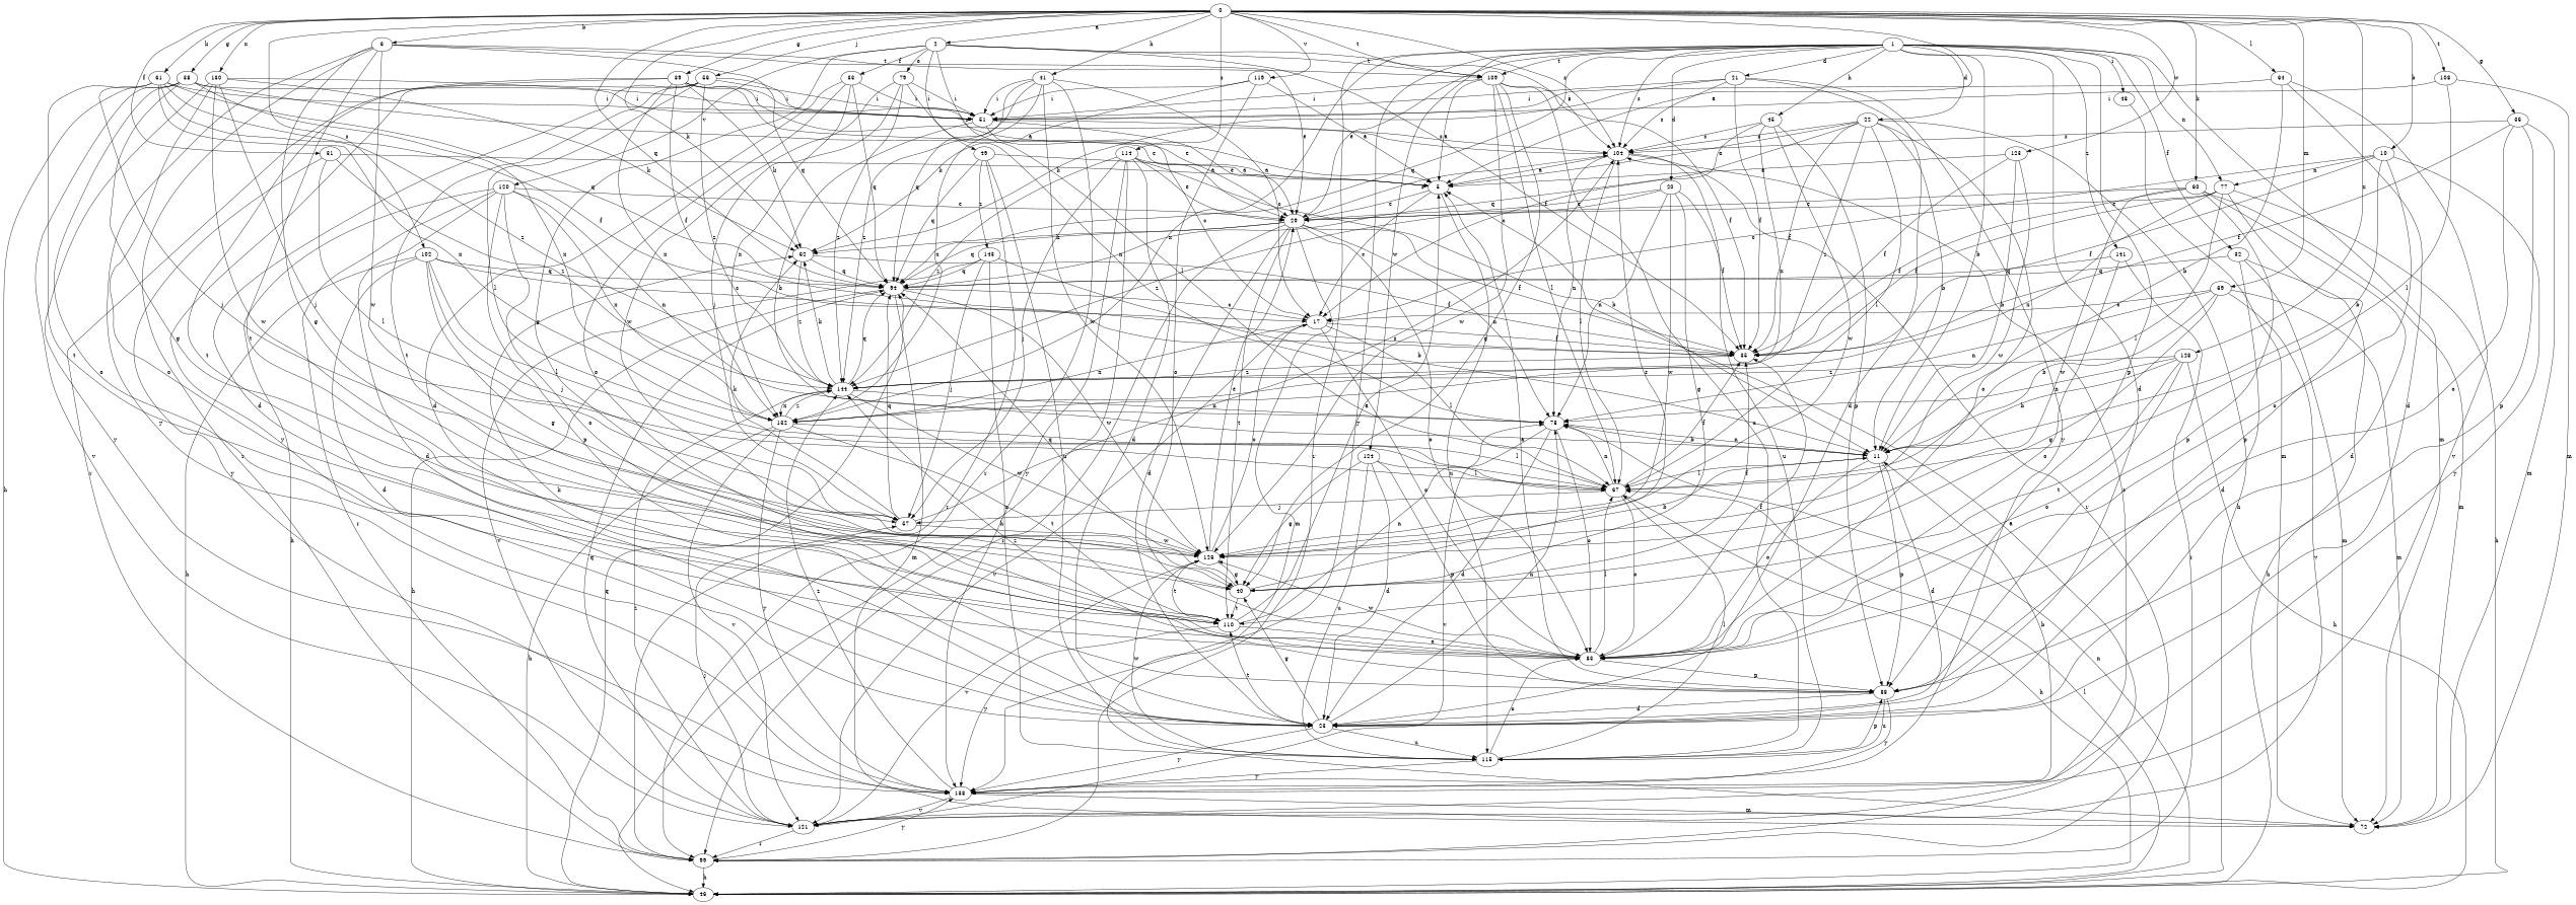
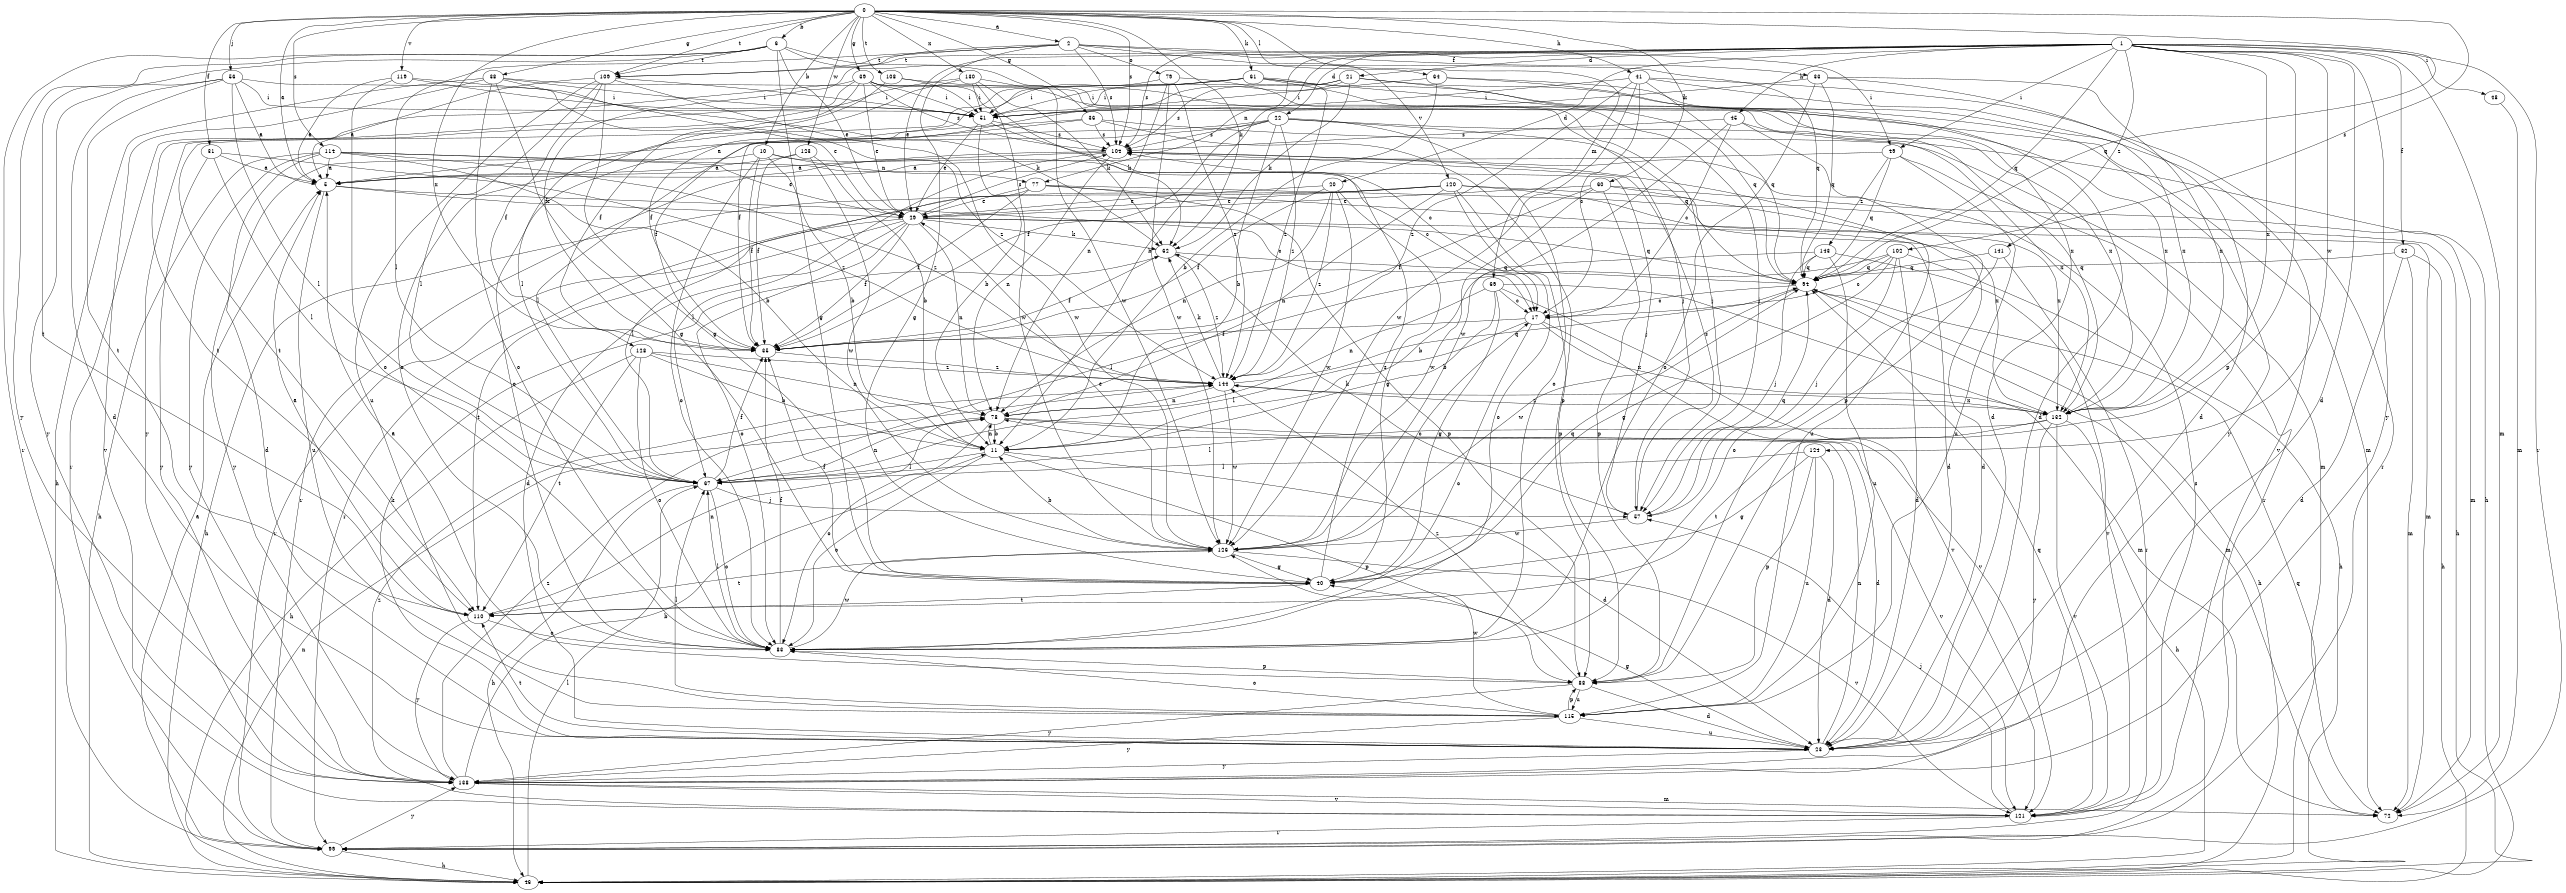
  strict digraph {
    0
    2
    5
    6
    10
    31
    36
    38
    39
    41
    56
    60
    61
    62
    64
    69
    94
    102
    104
    108
    109
    114
    119
    123
    128
    130
    49
    33
    35
    40
    67
    79
    120
    29
    17
    115
    99
    138
    110
    126
    11
    77
    83
    144
    72
    88
    132
    121
    51
    46
    23
    57
    78
    1
    20
    21
    22
    32
    45
    48
    124
    141
    143
    0 -> 2 [label=a]
    0 -> 5 [label=a]
    0 -> 6 [label=b]
    0 -> 10 [label=b]
    0 -> 31 [label=f]
    0 -> 36 [label=g]
    0 -> 38 [label=g]
    0 -> 39 [label=g]
    0 -> 41 [label=h]
    0 -> 56 [label=j]
    0 -> 60 [label=k]
    0 -> 61 [label=k]
    0 -> 62 [label=k]
    0 -> 64 [label=l]
    0 -> 69 [label=m]
    0 -> 94 [label=q]
    0 -> 102 [label=s]
    0 -> 104 [label=s]
    0 -> 108 [label=t]
    0 -> 109 [label=t]
    0 -> 114 [label=s]
    0 -> 119 [label=v]
    0 -> 123 [label=w]
    0 -> 128 [label=x]
    0 -> 130 [label=x]
    2 -> 104 [label=s]
    2 -> 109 [label=t]
    2 -> 49 [label=i]
    2 -> 33 [label=f]
    2 -> 35 [label=f]
    2 -> 40 [label=g]
    2 -> 67 [label=l]
    2 -> 79 [label=o]
    2 -> 120 [label=v]
    5 -> 29 [label=e]
    5 -> 17 [label=c]
    5 -> 115 [label=u]
    6 -> 94 [label=q]
    6 -> 109 [label=t]
    6 -> 40 [label=g]
    6 -> 29 [label=e]
    6 -> 99 [label=r]
    6 -> 138 [label=y]
    6 -> 110 [label=t]
    6 -> 126 [label=w]
    10 -> 35 [label=f]
    10 -> 17 [label=c]
    10 -> 138 [label=y]
    10 -> 11 [label=b]
    10 -> 77 [label=n]
    10 -> 83 [label=o]
    31 -> 5 [label=a]
    31 -> 67 [label=l]
    31 -> 138 [label=y]
    31 -> 144 [label=z]
    36 -> 104 [label=s]
    36 -> 35 [label=f]
    36 -> 83 [label=o]
    36 -> 72 [label=m]
    36 -> 88 [label=p]
    38 -> 40 [label=g]
    38 -> 29 [label=e]
    38 -> 83 [label=o]
    38 -> 132 [label=x]
    38 -> 121 [label=v]
    38 -> 51 [label=i]
    38 -> 46 [label=h]
    39 -> 62 [label=k]
    39 -> 104 [label=s]
    39 -> 35 [label=f]
    39 -> 29 [label=e]
    39 -> 99 [label=r]
    39 -> 110 [label=t]
    39 -> 132 [label=x]
    39 -> 51 [label=i]
    41 -> 94 [label=q]
    41 -> 17 [label=c]
    41 -> 99 [label=r]
    41 -> 126 [label=w]
    41 -> 144 [label=z]
    41 -> 132 [label=x]
    41 -> 51 [label=i]
    56 -> 5 [label=a]
    56 -> 67 [label=l]
    56 -> 138 [label=y]
    56 -> 110 [label=t]
    56 -> 144 [label=z]
    56 -> 51 [label=i]
    56 -> 23 [label=d]
    60 -> 35 [label=f]
    60 -> 29 [label=e]
    60 -> 126 [label=w]
    60 -> 72 [label=m]
    60 -> 88 [label=p]
    60 -> 23 [label=d]
    61 -> 94 [label=q]
    61 -> 35 [label=f]
    61 -> 110 [label=t]
    61 -> 144 [label=z]
    61 -> 132 [label=x]
    61 -> 51 [label=i]
    61 -> 57 [label=j]
    62 -> 94 [label=q]
    62 -> 35 [label=f]
    62 -> 144 [label=z]
    64 -> 11 [label=b]
    64 -> 121 [label=v]
    64 -> 51 [label=i]
    64 -> 23 [label=d]
    69 -> 40 [label=g]
    69 -> 17 [label=c]
    69 -> 11 [label=b]
    69 -> 72 [label=m]
    69 -> 121 [label=v]
    69 -> 78 [label=n]
    94 -> 17 [label=c]
    94 -> 126 [label=w]
    94 -> 72 [label=m]
    94 -> 46 [label=h]
    102 -> 94 [label=q]
    102 -> 40 [label=g]
    102 -> 67 [label=l]
    102 -> 17 [label=c]
    102 -> 46 [label=h]
    102 -> 23 [label=d]
    102 -> 57 [label=j]
    104 -> 5 [label=a]
    104 -> 67 [label=l]
    104 -> 115 [label=u]
    104 -> 99 [label=r]
    104 -> 78 [label=n]
    108 -> 67 [label=l]
    108 -> 72 [label=m]
    108 -> 51 [label=i]
    109 -> 5 [label=a]
    109 -> 35 [label=f]
    109 -> 40 [label=g]
    109 -> 67 [label=l]
    109 -> 115 [label=u]
    109 -> 126 [label=w]
    109 -> 51 [label=i]
    114 -> 5 [label=a]
    114 -> 29 [label=e]
    114 -> 138 [label=y]
    114 -> 11 [label=b]
    114 -> 144 [label=z]
    114 -> 46 [label=h]
    114 -> 23 [label=d]
    114 -> 57 [label=j]
    119 -> 5 [label=a]
    119 -> 62 [label=k]
    119 -> 83 [label=o]
    119 -> 51 [label=i]
    123 -> 5 [label=a]
    123 -> 35 [label=f]
    123 -> 126 [label=w]
    123 -> 11 [label=b]
    128 -> 110 [label=t]
    128 -> 11 [label=b]
    128 -> 83 [label=o]
    128 -> 144 [label=z]
    128 -> 46 [label=h]
    128 -> 78 [label=n]
    130 -> 62 [label=k]
    130 -> 138 [label=y]
    130 -> 126 [label=w]
    130 -> 83 [label=o]
    130 -> 51 [label=i]
    130 -> 57 [label=j]
    49 -> 5 [label=a]
    49 -> 94 [label=q]
    49 -> 115 [label=u]
    49 -> 99 [label=r]
    49 -> 143 [label=z]
    33 -> 94 [label=q]
    33 -> 83 [label=o]
    33 -> 132 [label=x]
    33 -> 51 [label=i]
    33 -> 23 [label=d]
    35 -> 144 [label=z]
    40 -> 94 [label=q]
    40 -> 104 [label=s]
    40 -> 35 [label=f]
    40 -> 110 [label=t]
    67 -> 35 [label=f]
    67 -> 83 [label=o]
    67 -> 46 [label=h]
    67 -> 57 [label=j]
    67 -> 78 [label=n]
    79 -> 126 [label=w]
    79 -> 144 [label=z]
    79 -> 51 [label=i]
    79 -> 57 [label=j]
    79 -> 78 [label=n]
    120 -> 29 [label=e]
    120 -> 99 [label=r]
    120 -> 83 [label=o]
    120 -> 88 [label=p]
    120 -> 132 [label=x]
    120 -> 46 [label=h]
    120 -> 23 [label=d]
    120 -> 78 [label=n]
    29 -> 62 [label=k]
    29 -> 94 [label=q]
    29 -> 104 [label=s]
    29 -> 35 [label=f]
    29 -> 99 [label=r]
    29 -> 110 [label=t]
    29 -> 83 [label=o]
    29 -> 72 [label=m]
    29 -> 23 [label=d]
    29 -> 78 [label=n]
    17 -> 35 [label=f]
    17 -> 67 [label=l]
    17 -> 83 [label=o]
    17 -> 132 [label=x]
    17 -> 121 [label=v]
    115 -> 67 [label=l]
    115 -> 138 [label=y]
    115 -> 126 [label=w]
    115 -> 83 [label=o]
    115 -> 88 [label=p]
    99 -> 5 [label=a]
    99 -> 138 [label=y]
    99 -> 46 [label=h]
    138 -> 11 [label=b]
    138 -> 144 [label=z]
    138 -> 72 [label=m]
    138 -> 121 [label=v]
    110 -> 5 [label=a]
    110 -> 138 [label=y]
    110 -> 83 [label=o]
    110 -> 78 [label=n]
    126 -> 40 [label=g]
    126 -> 29 [label=e]
    126 -> 17 [label=c]
    126 -> 110 [label=t]
    126 -> 11 [label=b]
    126 -> 121 [label=v]
    11 -> 67 [label=l]
    11 -> 83 [label=o]
    11 -> 88 [label=p]
    11 -> 23 [label=d]
    11 -> 78 [label=n]
    77 -> 35 [label=f]
    77 -> 67 [label=l]
    77 -> 29 [label=e]
    77 -> 88 [label=p]
    77 -> 132 [label=x]
    77 -> 46 [label=h]
    83 -> 35 [label=f]
    83 -> 67 [label=l]
    83 -> 126 [label=w]
    83 -> 88 [label=p]
    144 -> 62 [label=k]
    144 -> 94 [label=q]
    144 -> 126 [label=w]
    144 -> 132 [label=x]
    144 -> 78 [label=n]
    88 -> 5 [label=a]
    88 -> 115 [label=u]
    88 -> 138 [label=y]
    88 -> 144 [label=z]
    88 -> 23 [label=d]
    132 -> 67 [label=l]
    132 -> 138 [label=y]
    132 -> 110 [label=t]
    132 -> 144 [label=z]
    132 -> 121 [label=v]
    132 -> 46 [label=h]
    121 -> 94 [label=q]
    121 -> 104 [label=s]
    121 -> 99 [label=r]
    121 -> 144 [label=z]
    121 -> 57 [label=j]
    51 -> 104 [label=s]
    51 -> 29 [label=e]
    51 -> 17 [label=c]
    51 -> 11 [label=b]
    46 -> 94 [label=q]
    46 -> 67 [label=l]
    46 -> 78 [label=n]
    23 -> 62 [label=k]
    23 -> 40 [label=g]
-   23 -> 115 [label=u]
+   115 -> 23 [label=u]
    23 -> 138 [label=y]
    23 -> 110 [label=t]
    23 -> 78 [label=n]
    57 -> 62 [label=k]
    57 -> 94 [label=q]
    57 -> 104 [label=s]
    57 -> 126 [label=w]
    78 -> 11 [label=b]
    78 -> 83 [label=o]
    78 -> 121 [label=v]
    78 -> 23 [label=d]
    1 -> 94 [label=q]
    1 -> 104 [label=s]
    1 -> 109 [label=t]
+   1 -> 49 [label=i]
    1 -> 29 [label=e]
    1 -> 99 [label=r]
    1 -> 138 [label=y]
    1 -> 11 [label=b]
    1 -> 77 [label=n]
    1 -> 72 [label=m]
    1 -> 88 [label=p]
    1 -> 132 [label=x]
    1 -> 23 [label=d]
    1 -> 20 [label=d]
    1 -> 21 [label=d]
    1 -> 22 [label=d]
    1 -> 32 [label=f]
    1 -> 45 [label=h]
    1 -> 48 [label=i]
    1 -> 124 [label=w]
    1 -> 141 [label=z]
    20 -> 35 [label=f]
    20 -> 40 [label=g]
    20 -> 29 [label=e]
    20 -> 126 [label=w]
    20 -> 144 [label=z]
    20 -> 78 [label=n]
    21 -> 62 [label=k]
    21 -> 104 [label=s]
    21 -> 35 [label=f]
    21 -> 138 [label=y]
    21 -> 51 [label=i]
    21 -> 23 [label=d]
    22 -> 5 [label=a]
    22 -> 94 [label=q]
    22 -> 104 [label=s]
    22 -> 35 [label=f]
    22 -> 67 [label=l]
    22 -> 11 [label=b]
    22 -> 83 [label=o]
    22 -> 144 [label=z]
    22 -> 46 [label=h]
    32 -> 94 [label=q]
    32 -> 72 [label=m]
    32 -> 46 [label=h]
    32 -> 23 [label=d]
    45 -> 104 [label=s]
    45 -> 17 [label=c]
    45 -> 126 [label=w]
    45 -> 88 [label=p]
    45 -> 132 [label=x]
    48 -> 72 [label=m]
    124 -> 40 [label=g]
    124 -> 67 [label=l]
    124 -> 115 [label=u]
    124 -> 88 [label=p]
    124 -> 23 [label=d]
    141 -> 94 [label=q]
    141 -> 99 [label=r]
    141 -> 83 [label=o]
    143 -> 94 [label=q]
    143 -> 115 [label=u]
    143 -> 11 [label=b]
    143 -> 121 [label=v]
    143 -> 57 [label=j]
  }
